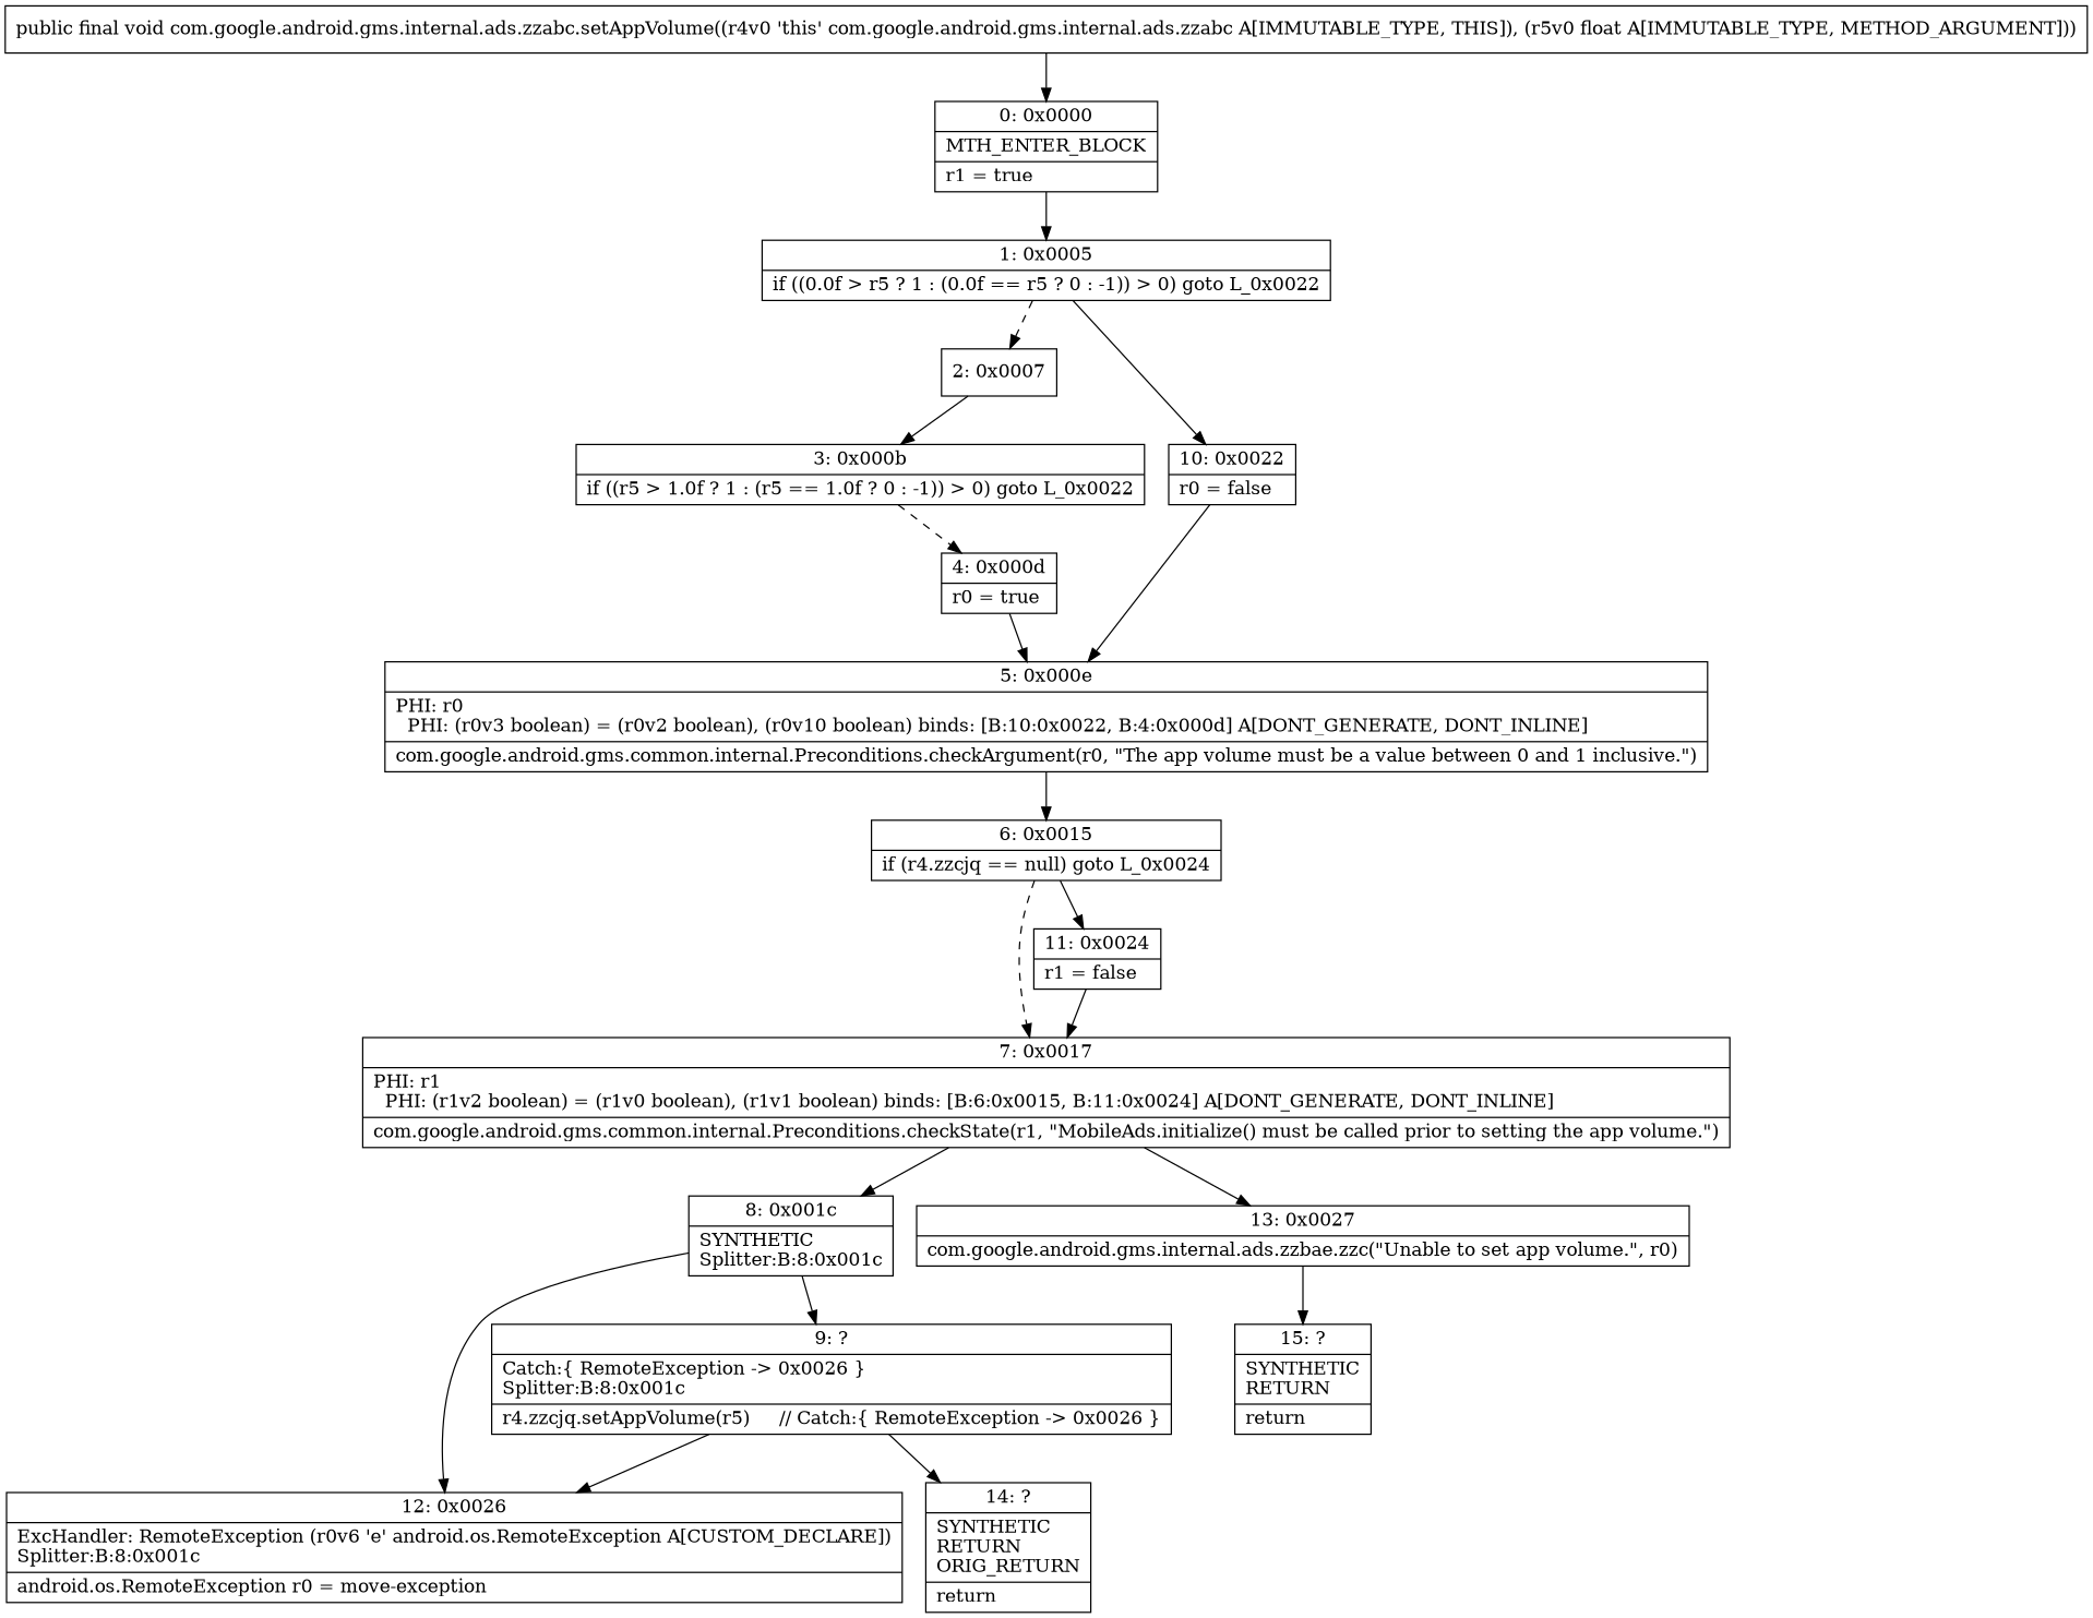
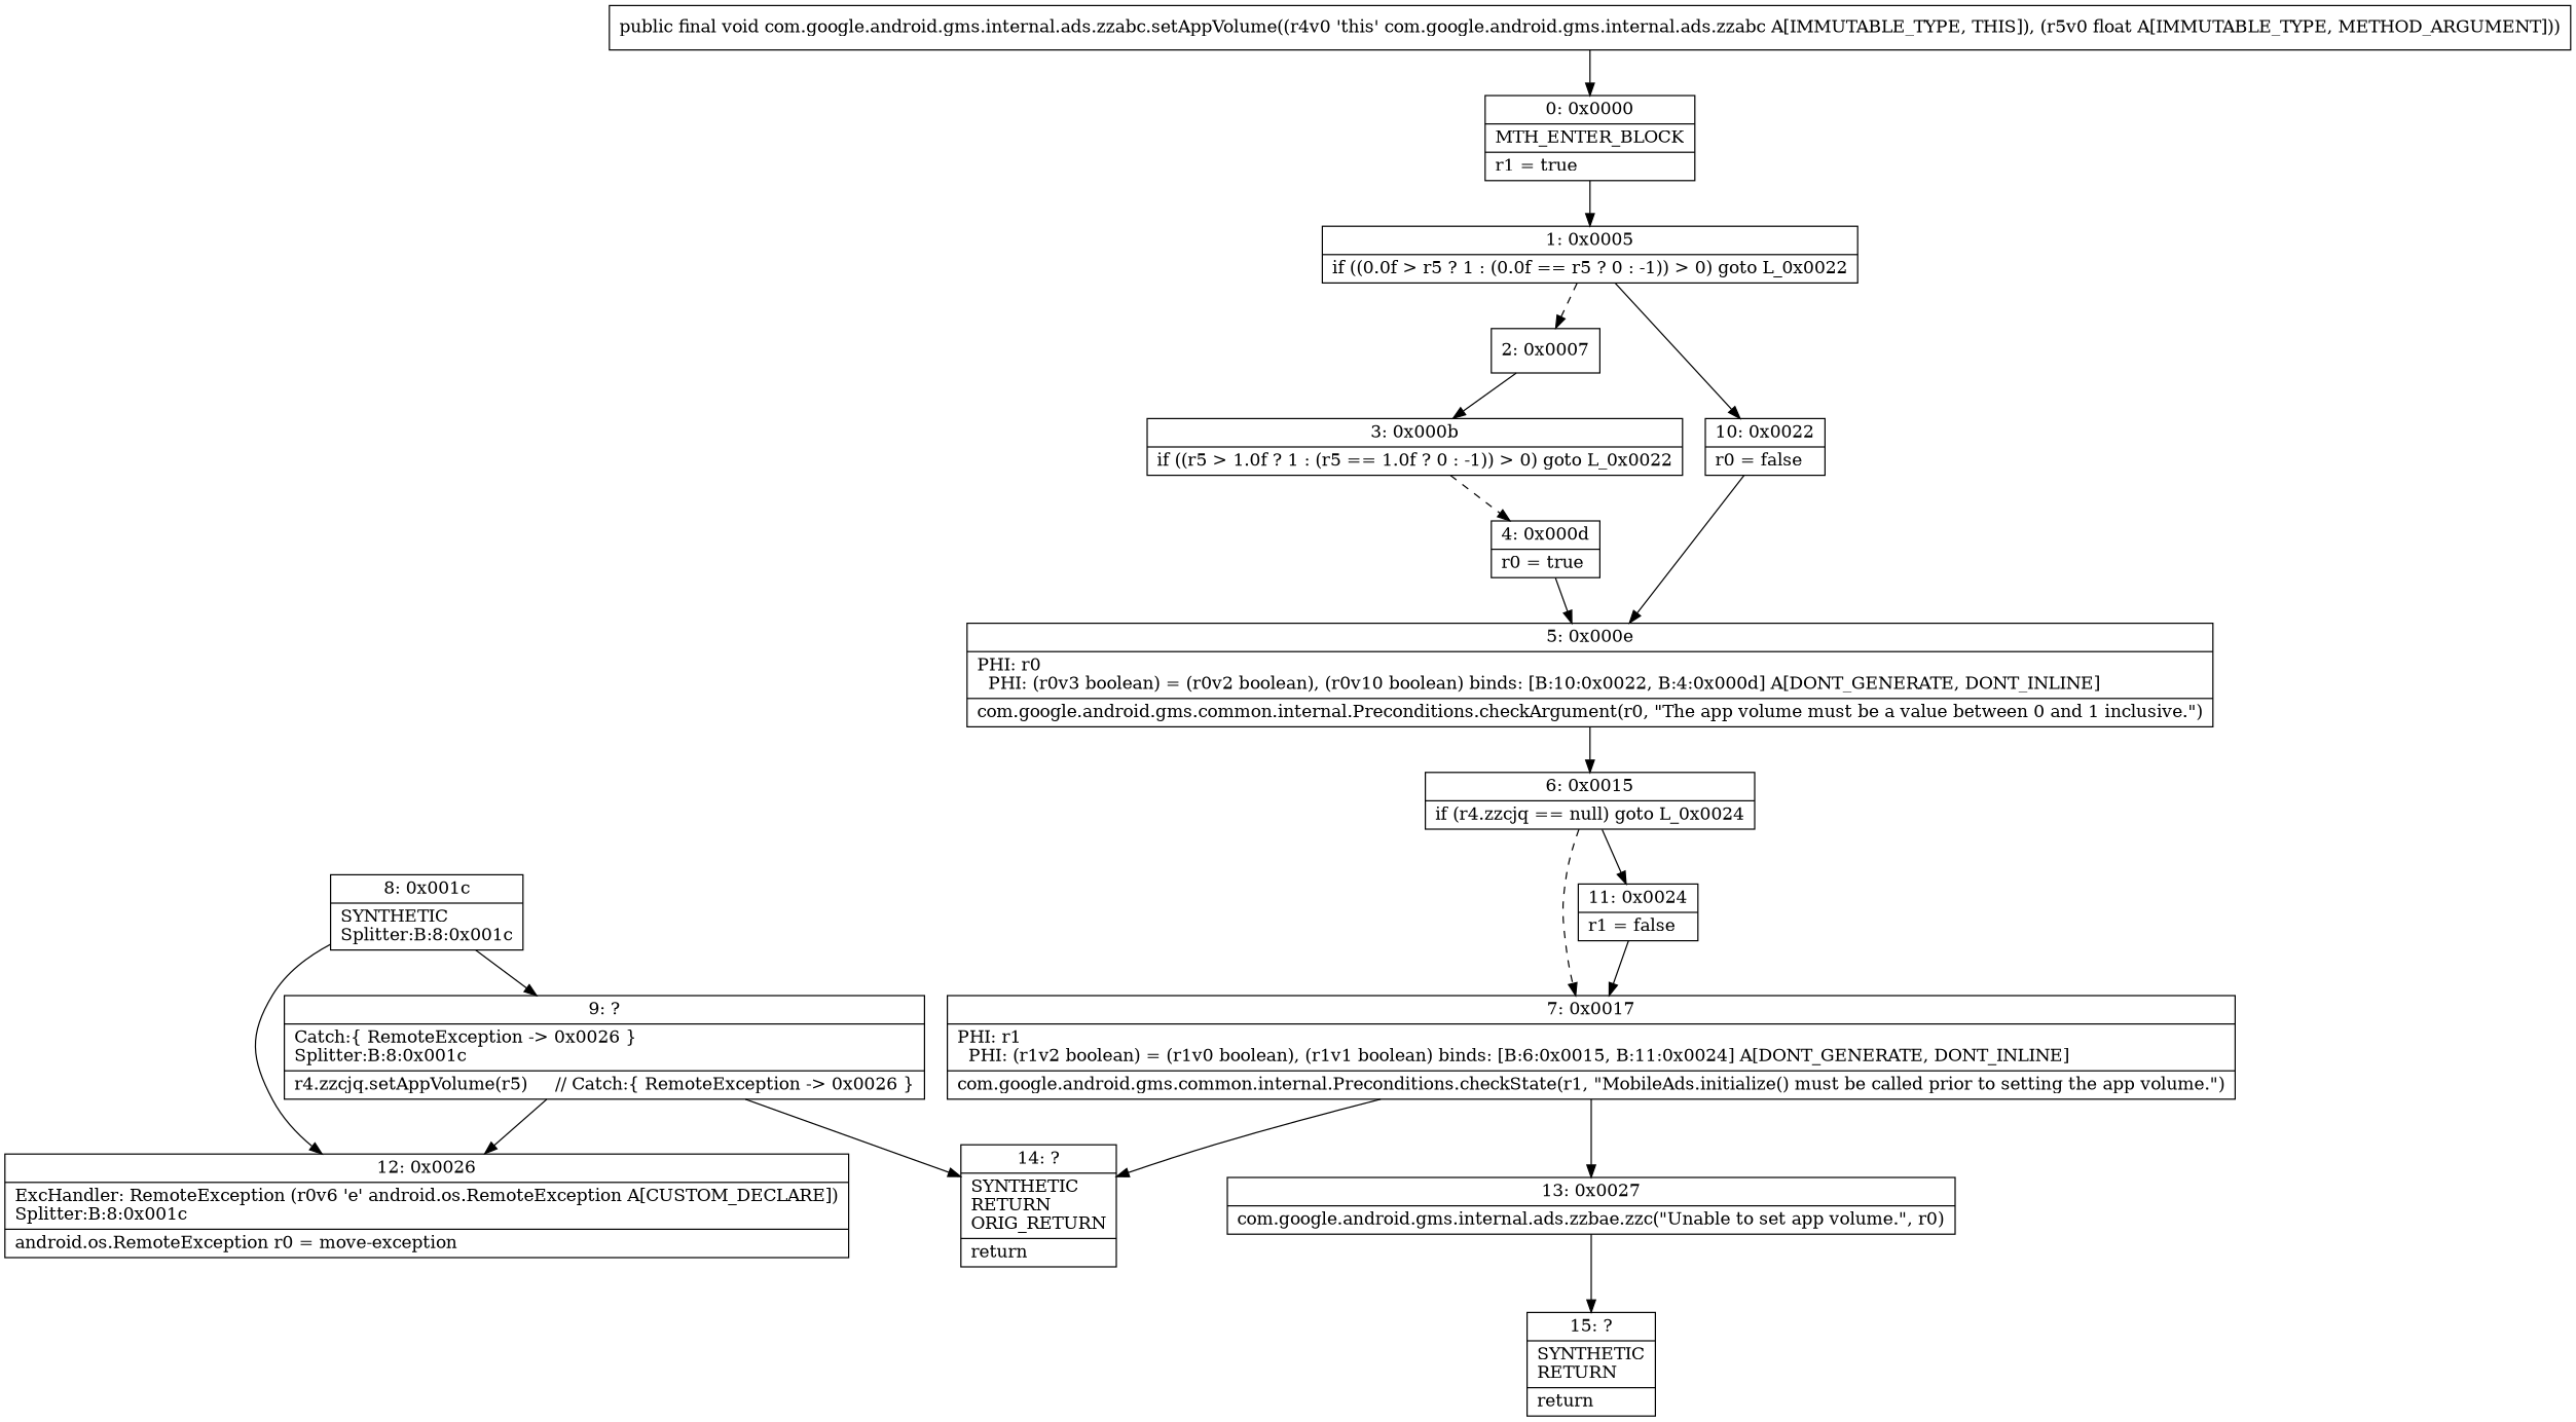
  digraph {
    node [shape=record]
    n1 [label="{0\:\ 0x0000|MTH_ENTER_BLOCK\l|r1 = true\l}"]
    n2 [label="{1\:\ 0x0005|if ((0.0f \> r5 ? 1 : (0.0f == r5 ? 0 : \-1)) \> 0) goto L_0x0022\l}"]
    n3 [label="{2\:\ 0x0007}"]
    n4 [label="{10\:\ 0x0022|r0 = false\l}"]
    n5 [label="{3\:\ 0x000b|if ((r5 \> 1.0f ? 1 : (r5 == 1.0f ? 0 : \-1)) \> 0) goto L_0x0022\l}"]
    n6 [label="{5\:\ 0x000e|PHI: r0 \l  PHI: (r0v3 boolean) = (r0v2 boolean), (r0v10 boolean) binds: [B:10:0x0022, B:4:0x000d] A[DONT_GENERATE, DONT_INLINE]\l|com.google.android.gms.common.internal.Preconditions.checkArgument(r0, \"The app volume must be a value between 0 and 1 inclusive.\")\l}"]
    n7 [label="{4\:\ 0x000d|r0 = true\l}"]
    n8 [label="{6\:\ 0x0015|if (r4.zzcjq == null) goto L_0x0024\l}"]
    n9 [label="{7\:\ 0x0017|PHI: r1 \l  PHI: (r1v2 boolean) = (r1v0 boolean), (r1v1 boolean) binds: [B:6:0x0015, B:11:0x0024] A[DONT_GENERATE, DONT_INLINE]\l|com.google.android.gms.common.internal.Preconditions.checkState(r1, \"MobileAds.initialize() must be called prior to setting the app volume.\")\l}"]
    n10 [label="{11\:\ 0x0024|r1 = false\l}"]
    n11 [label="{8\:\ 0x001c|SYNTHETIC\lSplitter:B:8:0x001c\l}"]
    n12 [label="{13\:\ 0x0027|com.google.android.gms.internal.ads.zzbae.zzc(\"Unable to set app volume.\", r0)\l}"]
    n13 [label="{9\:\ ?|Catch:\{ RemoteException \-\> 0x0026 \}\lSplitter:B:8:0x001c\l|r4.zzcjq.setAppVolume(r5)     \/\/ Catch:\{ RemoteException \-\> 0x0026 \}\l}"]
    n14 [label="{12\:\ 0x0026|ExcHandler: RemoteException (r0v6 'e' android.os.RemoteException A[CUSTOM_DECLARE])\lSplitter:B:8:0x001c\l|android.os.RemoteException r0 = move\-exception\l}"]
    n15 [label="{14\:\ ?|SYNTHETIC\lRETURN\lORIG_RETURN\l|return\l}"]
    n16 [label="{15\:\ ?|SYNTHETIC\lRETURN\l|return\l}"]
    n17 [label="{public final void com.google.android.gms.internal.ads.zzabc.setAppVolume((r4v0 'this' com.google.android.gms.internal.ads.zzabc A[IMMUTABLE_TYPE, THIS]), (r5v0 float A[IMMUTABLE_TYPE, METHOD_ARGUMENT])) }"]
    n1 -> n2
    n2 -> n3 [style=dashed]
    n2 -> n4
    n3 -> n5
    n4 -> n6
    n5 -> n7 [style=dashed]
    n6 -> n8
    n7 -> n6
    n8 -> n9 [style=dashed]
    n8 -> n10
-   n9 -> n11
+   n9 -> n15
    n9 -> n12
    n10 -> n9
    n11 -> n13
    n11 -> n14
    n12 -> n16
    n13 -> n14
    n13 -> n15
    n17 -> n1
  }
